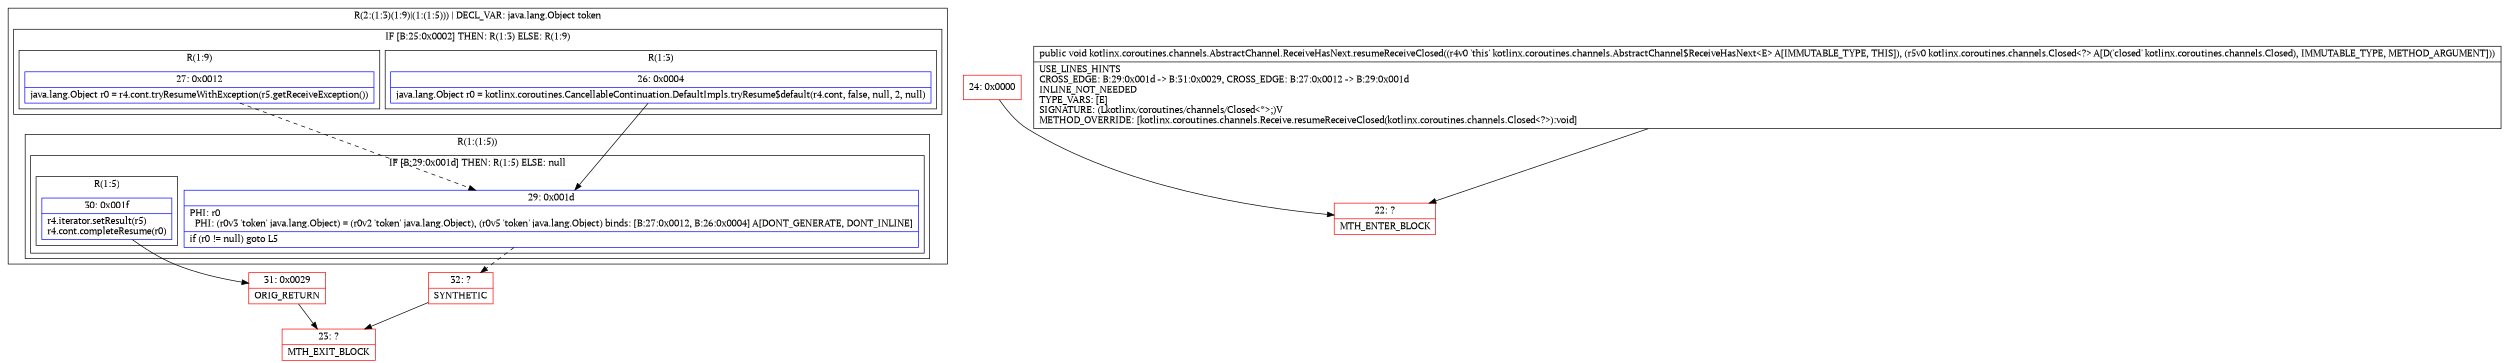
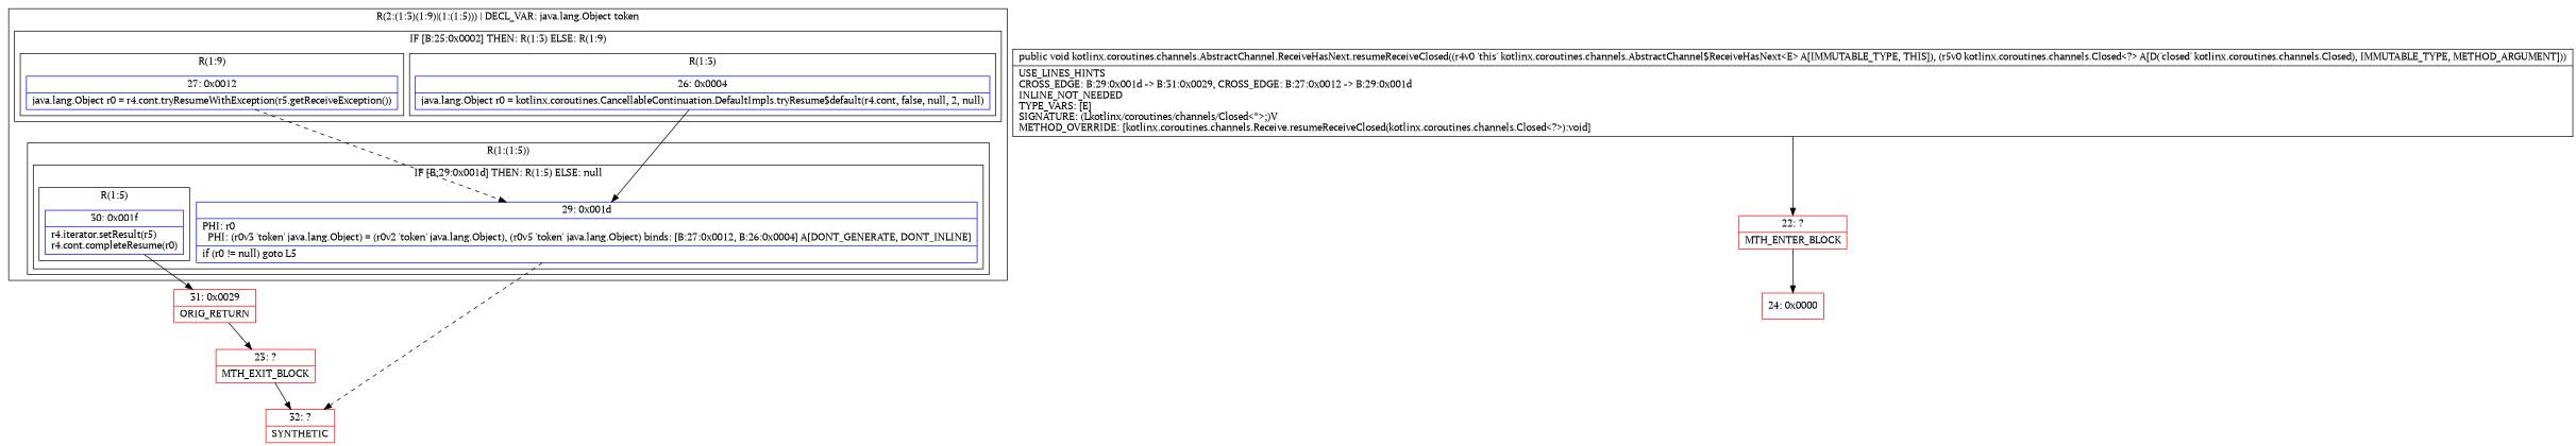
  digraph {
    fontname="PT Serif"
    node [color=red fontname="PT Serif" shape=record]
    edge [fontname="PT Serif"]
    n1 [color=blue label="{26\:\ 0x0004|java.lang.Object r0 = kotlinx.coroutines.CancellableContinuation.DefaultImpls.tryResume$default(r4.cont, false, null, 2, null)\l}"]
    n2 [color=blue label="{27\:\ 0x0012|java.lang.Object r0 = r4.cont.tryResumeWithException(r5.getReceiveException())\l}"]
    n3 [color=blue label="{30\:\ 0x001f|r4.iterator.setResult(r5)\lr4.cont.completeResume(r0)\l}"]
    n4 [color=blue label="{29\:\ 0x001d|PHI: r0 \l  PHI: (r0v3 'token' java.lang.Object) = (r0v2 'token' java.lang.Object), (r0v5 'token' java.lang.Object) binds: [B:27:0x0012, B:26:0x0004] A[DONT_GENERATE, DONT_INLINE]\l|if (r0 != null) goto L5\l}"]
    n5 [label="{31\:\ 0x0029|ORIG_RETURN\l}"]
    n6 [label="{32\:\ ?|SYNTHETIC\l}"]
    n7 [label="{23\:\ ?|MTH_EXIT_BLOCK\l}"]
    n8 [label="{22\:\ ?|MTH_ENTER_BLOCK\l}"]
    n9 [label="{24\:\ 0x0000}"]
    n10 [label="{public void kotlinx.coroutines.channels.AbstractChannel.ReceiveHasNext.resumeReceiveClosed((r4v0 'this' kotlinx.coroutines.channels.AbstractChannel$ReceiveHasNext\<E\> A[IMMUTABLE_TYPE, THIS]), (r5v0 kotlinx.coroutines.channels.Closed\<?\> A[D('closed' kotlinx.coroutines.channels.Closed), IMMUTABLE_TYPE, METHOD_ARGUMENT]))  | USE_LINES_HINTS\lCROSS_EDGE: B:29:0x001d \-\> B:31:0x0029, CROSS_EDGE: B:27:0x0012 \-\> B:29:0x001d\lINLINE_NOT_NEEDED\lTYPE_VARS: [E]\lSIGNATURE: (Lkotlinx\/coroutines\/channels\/Closed\<*\>;)V\lMETHOD_OVERRIDE: [kotlinx.coroutines.channels.Receive.resumeReceiveClosed(kotlinx.coroutines.channels.Closed\<?\>):void]\l}" color=""]
    subgraph cluster_1 {
      label="R(2:(1:3)(1:9)|(1:(1:5))) | DECL_VAR: java.lang.Object token\l"
      subgraph cluster_2 {
        label="IF [B:25:0x0002] THEN: R(1:3) ELSE: R(1:9)"
        subgraph cluster_3 {
          label="R(1:3)"
          n1
        }
        subgraph cluster_4 {
          label="R(1:9)"
          n2
        }
      }
      subgraph cluster_5 {
        label="R(1:(1:5))"
        subgraph cluster_6 {
          label="IF [B:29:0x001d] THEN: R(1:5) ELSE: null"
          n4
          subgraph cluster_7 {
            label="R(1:5)"
            n3
          }
        }
      }
    }
    n1 -> n4
    n2 -> n4 [style=dashed]
    n3 -> n5
    n4 -> n6 [style=dashed]
    n5 -> n7
-   n6 -> n7
-   n9 -> n8
+   n7 -> n6
+   n8 -> n9
    n10 -> n8
  }
